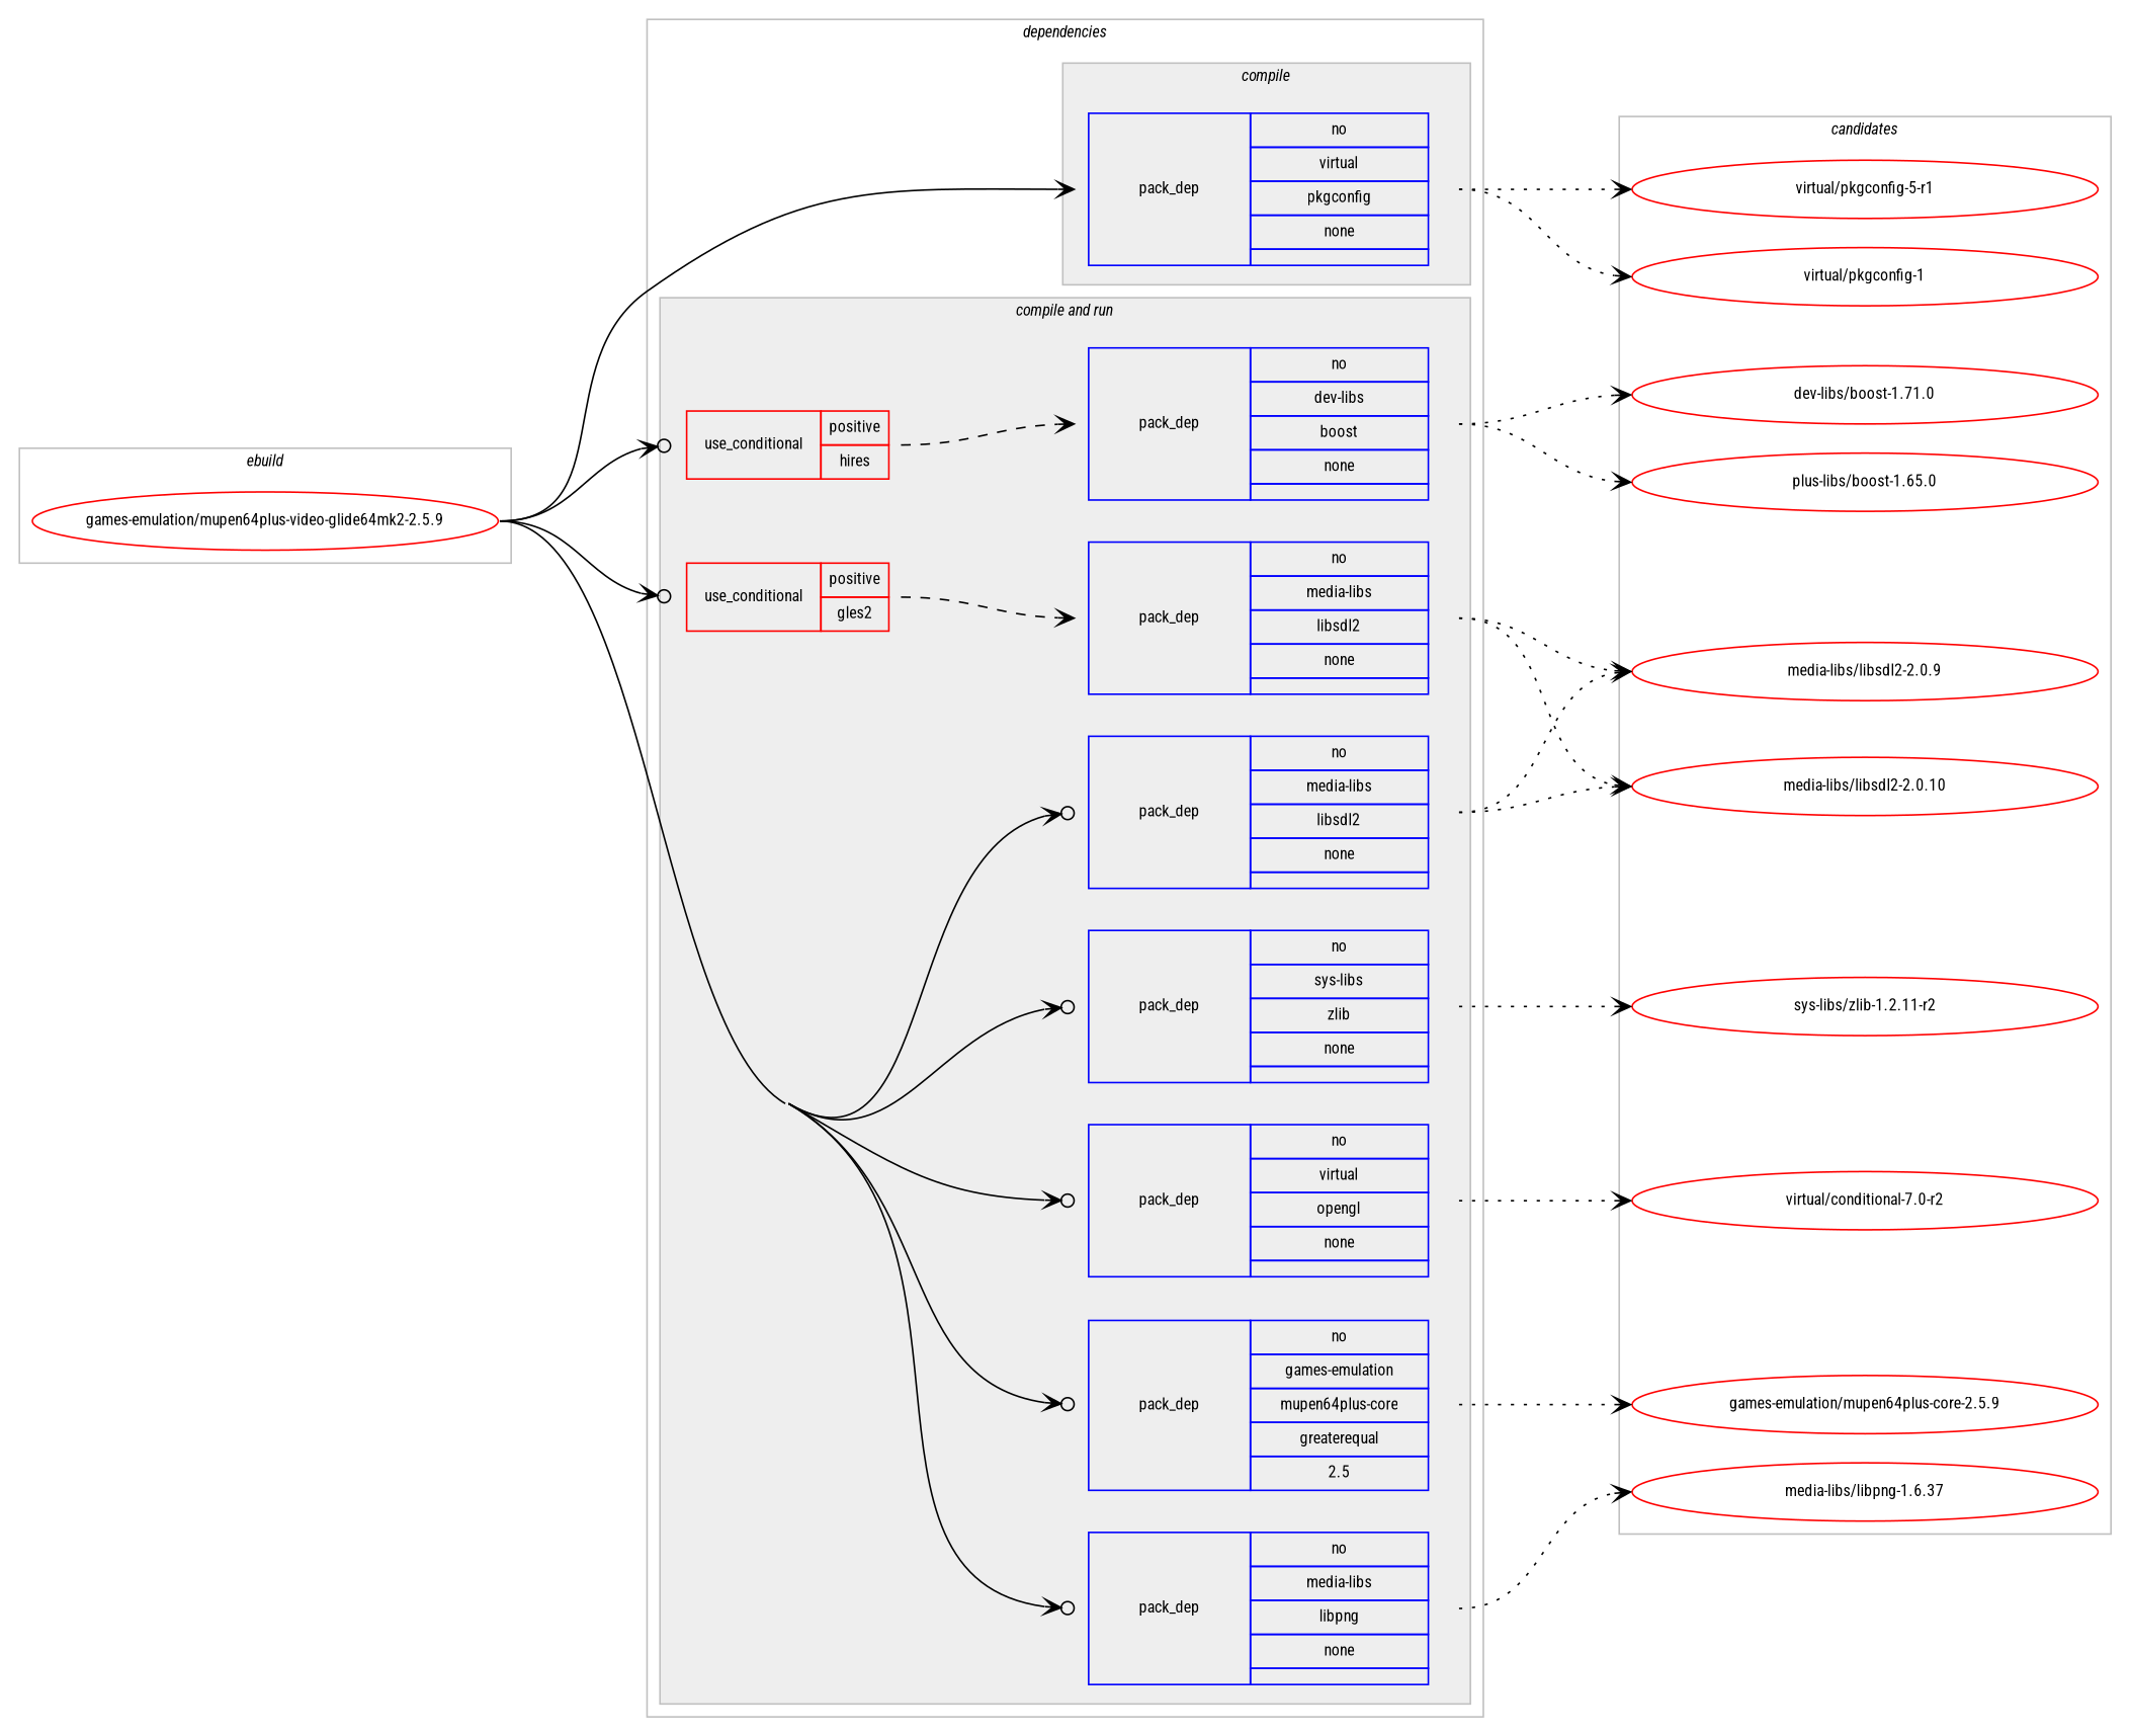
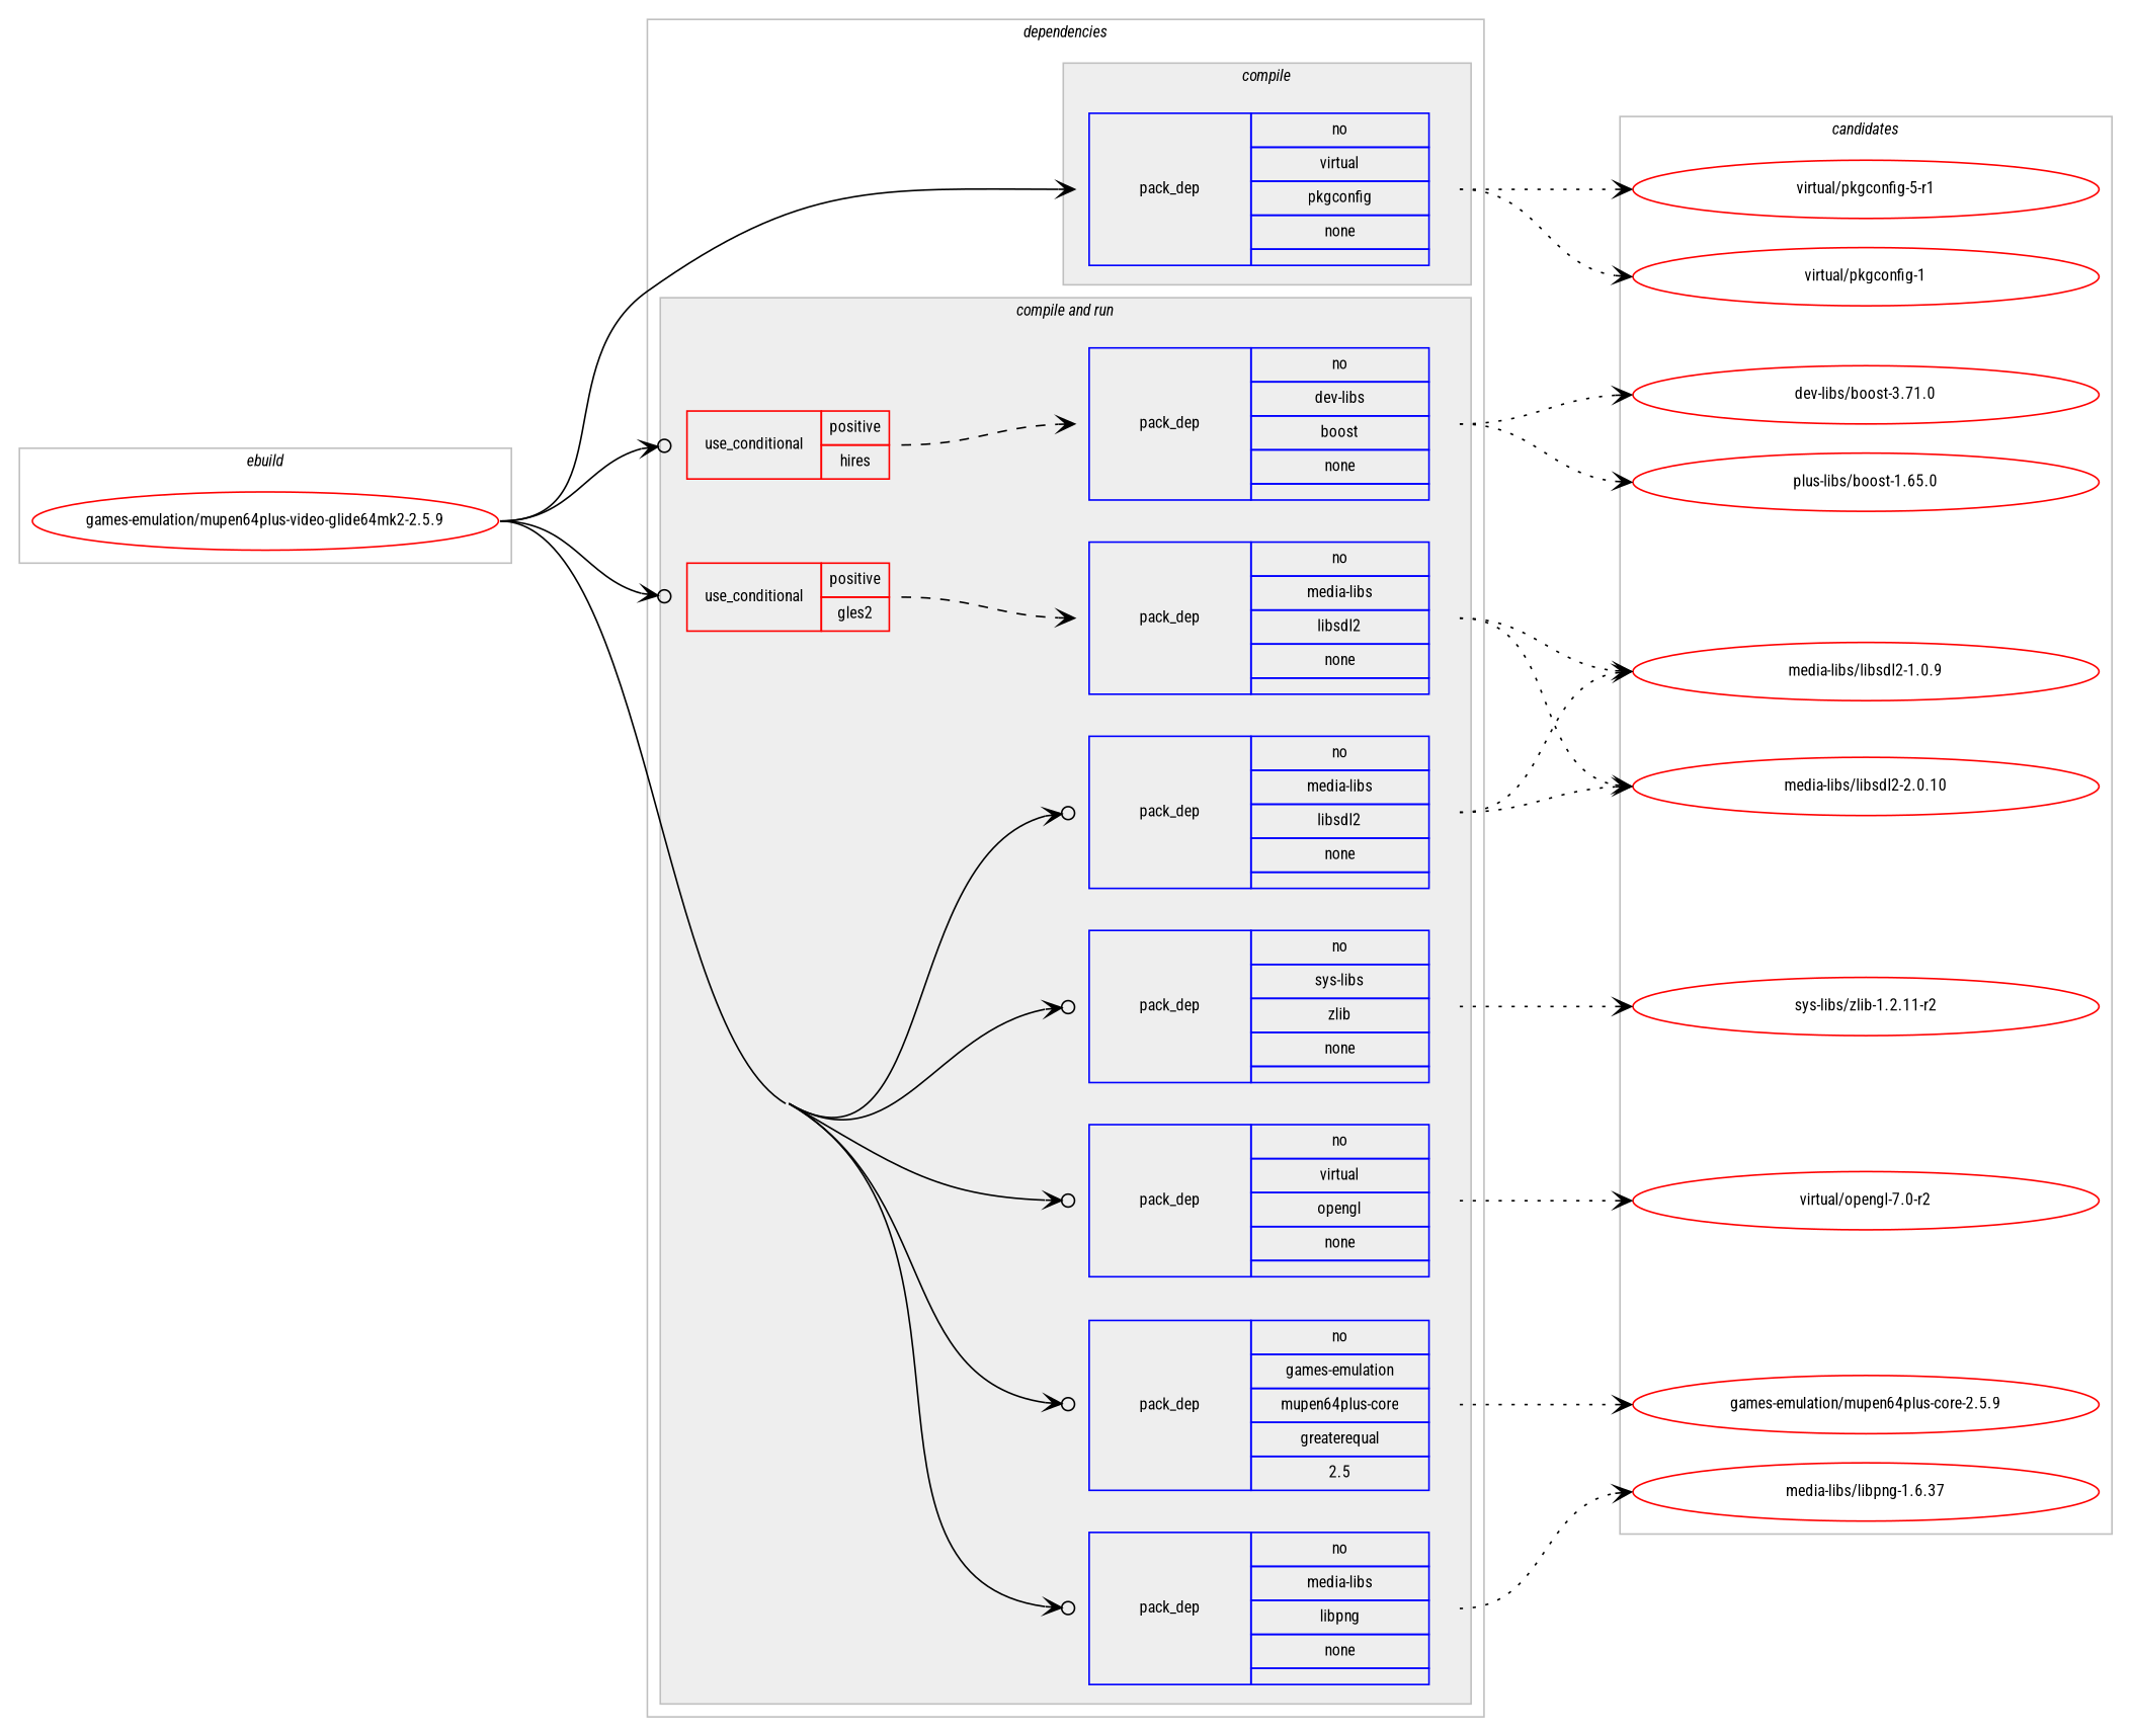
  digraph {
    compound=true
    concentrate=true
    fontname="Roboto Condensed"
    fontsize=10
    newrank=true
    rankdir=LR
    ranksep=1.5
    node [color=red fontname="Roboto Condensed" fontsize=10]
    edge [arrowhead=vee fontname="Roboto Condensed" headport=w style=dotted tailport=e weight=100]
    n1 [label="games-emulation/mupen64plus-video-glide64mk2-2.5.9" width=4]
    n2 [color=blue label=<<TABLE BORDER="0" CELLBORDER="1" CELLSPACING="0" CELLPADDING="4" WIDTH="220"><TR><TD ROWSPAN="6" CELLPADDING="30">pack_dep</TD></TR><TR><TD WIDTH="110">no</TD></TR><TR><TD>virtual</TD></TR><TR><TD>pkgconfig</TD></TR><TR><TD>none</TD></TR><TR><TD></TD></TR></TABLE>> shape=none]
    n3 [color=blue label=<<TABLE BORDER="0" CELLBORDER="1" CELLSPACING="0" CELLPADDING="4" WIDTH="220"><TR><TD ROWSPAN="6" CELLPADDING="30">pack_dep</TD></TR><TR><TD WIDTH="110">no</TD></TR><TR><TD>media-libs</TD></TR><TR><TD>libsdl2</TD></TR><TR><TD>none</TD></TR><TR><TD></TD></TR></TABLE>> shape=none]
    n4 [label=<<TABLE BORDER="0" CELLBORDER="1" CELLSPACING="0" CELLPADDING="4"><TR><TD ROWSPAN="3" CELLPADDING="10">use_conditional</TD></TR><TR><TD>positive</TD></TR><TR><TD>gles2</TD></TR></TABLE>> shape=none]
    n5 [color=blue label=<<TABLE BORDER="0" CELLBORDER="1" CELLSPACING="0" CELLPADDING="4" WIDTH="220"><TR><TD ROWSPAN="6" CELLPADDING="30">pack_dep</TD></TR><TR><TD WIDTH="110">no</TD></TR><TR><TD>dev-libs</TD></TR><TR><TD>boost</TD></TR><TR><TD>none</TD></TR><TR><TD></TD></TR></TABLE>> shape=none]
    n6 [label=<<TABLE BORDER="0" CELLBORDER="1" CELLSPACING="0" CELLPADDING="4"><TR><TD ROWSPAN="3" CELLPADDING="10">use_conditional</TD></TR><TR><TD>positive</TD></TR><TR><TD>hires</TD></TR></TABLE>> shape=none]
    n7 [color=blue label=<<TABLE BORDER="0" CELLBORDER="1" CELLSPACING="0" CELLPADDING="4" WIDTH="220"><TR><TD ROWSPAN="6" CELLPADDING="30">pack_dep</TD></TR><TR><TD WIDTH="110">no</TD></TR><TR><TD>games-emulation</TD></TR><TR><TD>mupen64plus-core</TD></TR><TR><TD>greaterequal</TD></TR><TR><TD>2.5</TD></TR></TABLE>> shape=none]
    n8 [color=blue label=<<TABLE BORDER="0" CELLBORDER="1" CELLSPACING="0" CELLPADDING="4" WIDTH="220"><TR><TD ROWSPAN="6" CELLPADDING="30">pack_dep</TD></TR><TR><TD WIDTH="110">no</TD></TR><TR><TD>media-libs</TD></TR><TR><TD>libpng</TD></TR><TR><TD>none</TD></TR><TR><TD></TD></TR></TABLE>> shape=none]
    n9 [color=blue label=<<TABLE BORDER="0" CELLBORDER="1" CELLSPACING="0" CELLPADDING="4" WIDTH="220"><TR><TD ROWSPAN="6" CELLPADDING="30">pack_dep</TD></TR><TR><TD WIDTH="110">no</TD></TR><TR><TD>media-libs</TD></TR><TR><TD>libsdl2</TD></TR><TR><TD>none</TD></TR><TR><TD></TD></TR></TABLE>> shape=none]
    n10 [color=blue label=<<TABLE BORDER="0" CELLBORDER="1" CELLSPACING="0" CELLPADDING="4" WIDTH="220"><TR><TD ROWSPAN="6" CELLPADDING="30">pack_dep</TD></TR><TR><TD WIDTH="110">no</TD></TR><TR><TD>sys-libs</TD></TR><TR><TD>zlib</TD></TR><TR><TD>none</TD></TR><TR><TD></TD></TR></TABLE>> shape=none]
    n11 [color=blue label=<<TABLE BORDER="0" CELLBORDER="1" CELLSPACING="0" CELLPADDING="4" WIDTH="220"><TR><TD ROWSPAN="6" CELLPADDING="30">pack_dep</TD></TR><TR><TD WIDTH="110">no</TD></TR><TR><TD>virtual</TD></TR><TR><TD>opengl</TD></TR><TR><TD>none</TD></TR><TR><TD></TD></TR></TABLE>> shape=none]
    n12 [label="virtual/pkgconfig-5-r1" width=4]
    n13 [label="virtual/pkgconfig-1" width=4]
    n14 [label="media-libs/libsdl2-2.0.10" width=4]
-   n15 [label="media-libs/libsdl2-2.0.9" width=4]
+   n15 [label="media-libs/libsdl2-1.0.9" width=4]
    n16 [label="plus-libs/boost-1.65.0" width=4]
-   n17 [label="dev-libs/boost-1.71.0" width=4]
+   n17 [label="dev-libs/boost-3.71.0" width=4]
    n18 [label="games-emulation/mupen64plus-core-2.5.9" width=4]
    n19 [label="media-libs/libpng-1.6.37" width=4]
    n20 [label="sys-libs/zlib-1.2.11-r2" width=4]
-   n21 [label="virtual/conditional-7.0-r2" width=4]
+   n21 [label="virtual/opengl-7.0-r2" width=4]
    subgraph cluster_1 {
      color=gray
      label=<<i>ebuild</i>>
      rank=same
      n1
    }
    subgraph cluster_2 {
      color=gray
      label=<<i>dependencies</i>>
      subgraph cluster_3 {
        color=gray
        fillcolor="#eeeeee"
        label=<<i>compile</i>>
        style=filled
        subgraph sub_4 {
          color=gray
          fillcolor="#eeeeee"
          label=<<i>compile</i>>
          style=filled
          n2
        }
      }
      subgraph cluster_5 {
        color=gray
        fillcolor="#eeeeee"
        label=<<i>compile and run</i>>
        style=filled
        subgraph sub_6 {
          color=gray
          fillcolor="#eeeeee"
          label=<<i>compile and run</i>>
          style=filled
          n4
          subgraph sub_7 {
            color=gray
            fillcolor="#eeeeee"
            label=<<i>compile and run</i>>
            style=filled
            n3
          }
        }
        subgraph sub_8 {
          color=gray
          fillcolor="#eeeeee"
          label=<<i>compile and run</i>>
          style=filled
          n6
          subgraph sub_9 {
            color=gray
            fillcolor="#eeeeee"
            label=<<i>compile and run</i>>
            style=filled
            n5
          }
        }
        subgraph sub_10 {
          color=gray
          fillcolor="#eeeeee"
          label=<<i>compile and run</i>>
          style=filled
          n7
        }
        subgraph sub_11 {
          color=gray
          fillcolor="#eeeeee"
          label=<<i>compile and run</i>>
          style=filled
          n8
        }
        subgraph sub_12 {
          color=gray
          fillcolor="#eeeeee"
          label=<<i>compile and run</i>>
          style=filled
          n9
        }
        subgraph sub_13 {
          color=gray
          fillcolor="#eeeeee"
          label=<<i>compile and run</i>>
          style=filled
          n10
        }
        subgraph sub_14 {
          color=gray
          fillcolor="#eeeeee"
          label=<<i>compile and run</i>>
          style=filled
          n11
        }
      }
      subgraph cluster_15 {
        color=gray
        fillcolor="#eeeeee"
        label=<<i>run</i>>
        style=filled
      }
    }
    subgraph cluster_16 {
      color=gray
      label=<<i>candidates</i>>
      rank=same
      subgraph sub_17 {
        color=black
        label=<<i>candidates</i>>
        nodesep=1
        rank=same
        n12
        n13
      }
      subgraph sub_18 {
        color=black
        label=<<i>candidates</i>>
        nodesep=1
        rank=same
        n14
        n15
      }
      subgraph sub_19 {
        color=black
        label=<<i>candidates</i>>
        nodesep=1
        rank=same
        n16
        n17
      }
      subgraph sub_20 {
        color=black
        label=<<i>candidates</i>>
        nodesep=1
        rank=same
        n18
      }
      subgraph sub_21 {
        color=black
        label=<<i>candidates</i>>
        nodesep=1
        rank=same
        n19
      }
      subgraph sub_22 {
        color=black
        label=<<i>candidates</i>>
        nodesep=1
        rank=same
        n14
        n15
      }
      subgraph sub_23 {
        color=black
        label=<<i>candidates</i>>
        nodesep=1
        rank=same
        n20
      }
      subgraph sub_24 {
        color=black
        label=<<i>candidates</i>>
        nodesep=1
        rank=same
        n21
      }
    }
    n1 -> n2 [style=solid weight=20]
    n1 -> n4 [arrowhead=odotvee style=solid weight=20]
    n1 -> n6 [arrowhead=odotvee style=solid weight=20]
    n1 -> n7 [arrowhead=odotvee style=solid weight=20]
    n1 -> n8 [arrowhead=odotvee style=solid weight=20]
    n1 -> n9 [arrowhead=odotvee style=solid weight=20]
    n1 -> n10 [arrowhead=odotvee style=solid weight=20]
    n1 -> n11 [arrowhead=odotvee style=solid weight=20]
    n2 -> n12
    n2 -> n13
    n3 -> n14
    n3 -> n15
    n4 -> n3 [style=dashed weight=20]
    n5 -> n16
    n5 -> n17
    n6 -> n5 [style=dashed weight=20]
    n7 -> n18
    n8 -> n19
    n9 -> n14
    n9 -> n15
    n10 -> n20
    n11 -> n21
  }
